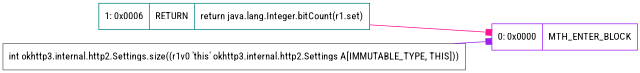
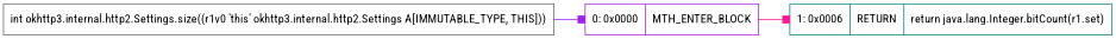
  digraph {
    rankdir=LR
    fontname="Roboto Condensed"
    node [shape=record fontname="Roboto Condensed"]
    edge [arrowhead=box fontname="Roboto Condensed"]
    n1 [label="{0\:\ 0x0000|MTH_ENTER_BLOCK\l}" color=purple]
    n2 [label="{1\:\ 0x0006|RETURN\l|return java.lang.Integer.bitCount(r1.set)\l}" color=teal]
    n3 [label="{int okhttp3.internal.http2.Settings.size((r1v0 'this' okhttp3.internal.http2.Settings A[IMMUTABLE_TYPE, THIS])) }" color=gray40]
-   n2 -> n1 [color=deeppink]
+   n1 -> n2 [color=deeppink]
    n3 -> n1 [color=purple]
  }
